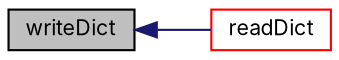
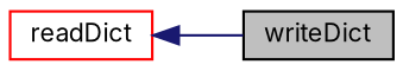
  digraph {
    rankdir=LR
    fontname=Inter
    node [fontname=Inter fontsize=10 shape=record]
    n1 [color=black fillcolor=grey75 fontcolor=black height=0.2 label=writeDict style=filled width=0.4]
    n2 [color=red height=0.2 label=readDict width=0.4]
-   n1 -> n2 [color=midnightblue dir=back fontname=Inter fontsize=10 labelfontname=Helvetica labelfontsize=10 style=solid]
+   n2 -> n1 [color=midnightblue dir=back fontname=Inter fontsize=10 labelfontname=Helvetica labelfontsize=10 style=solid]
  }
